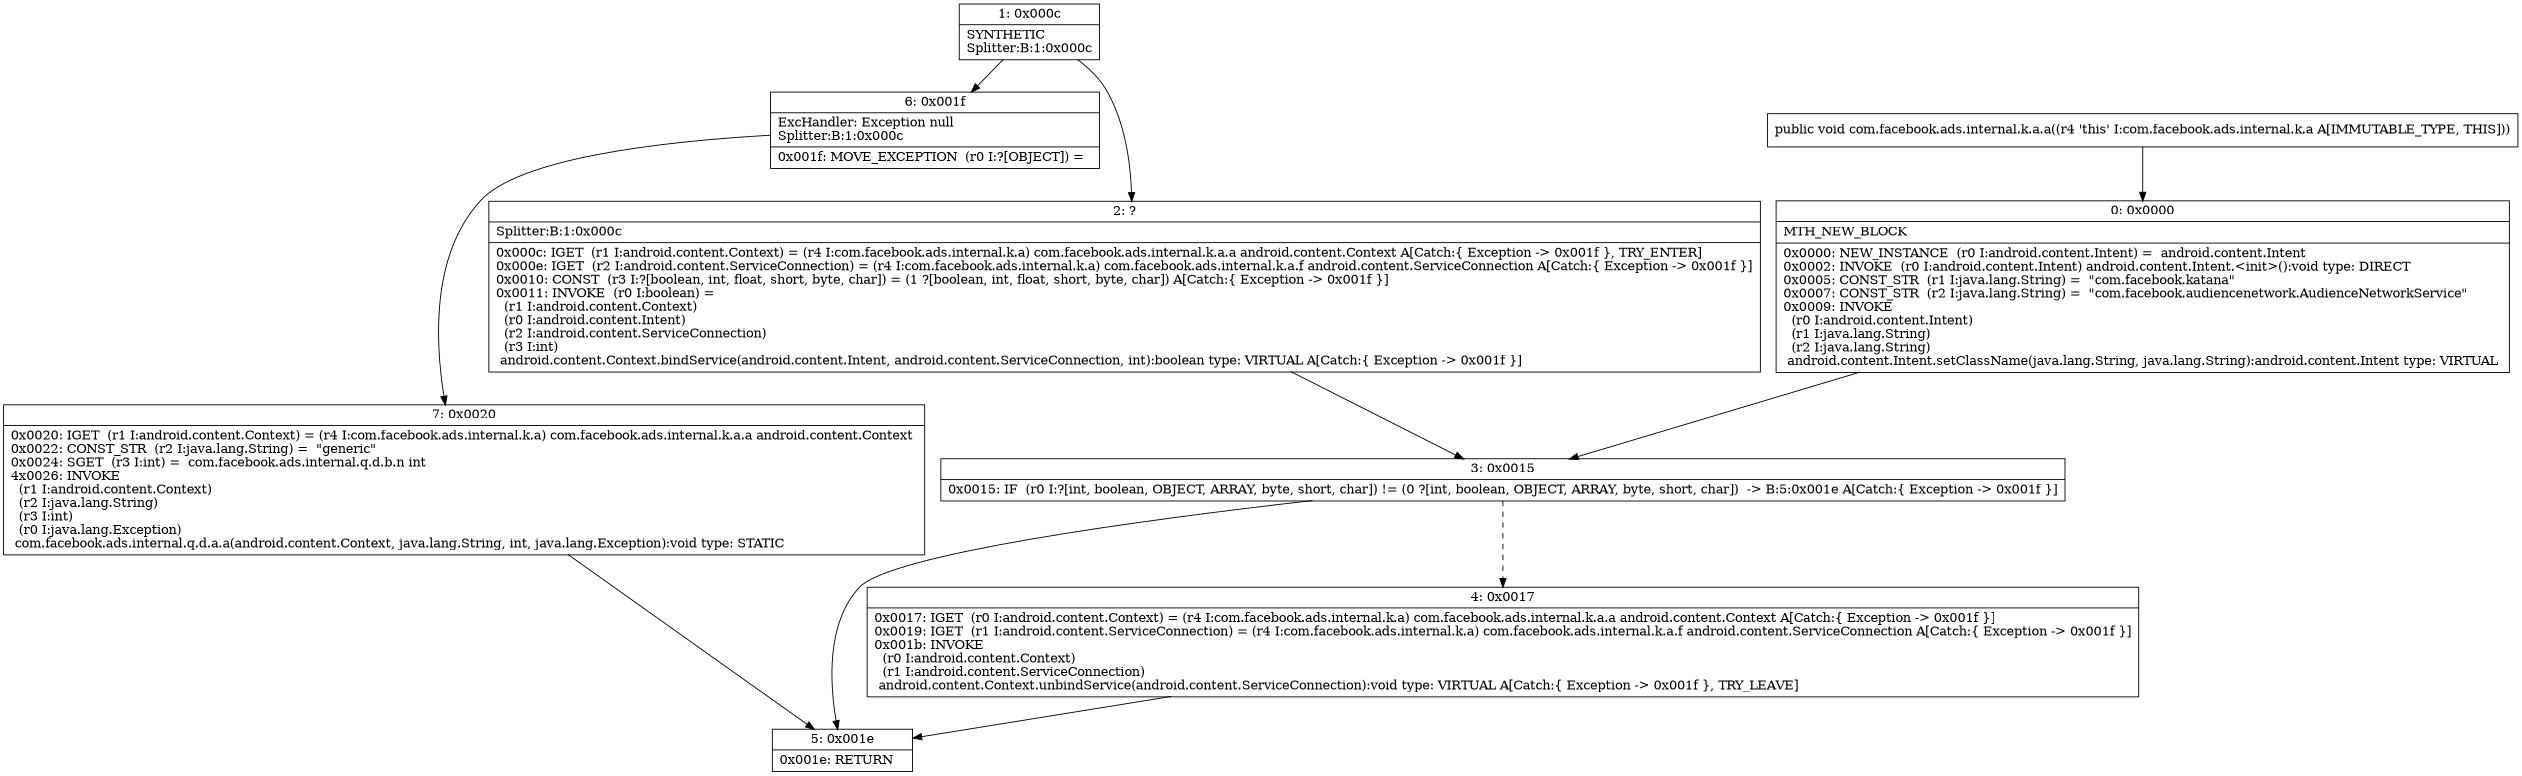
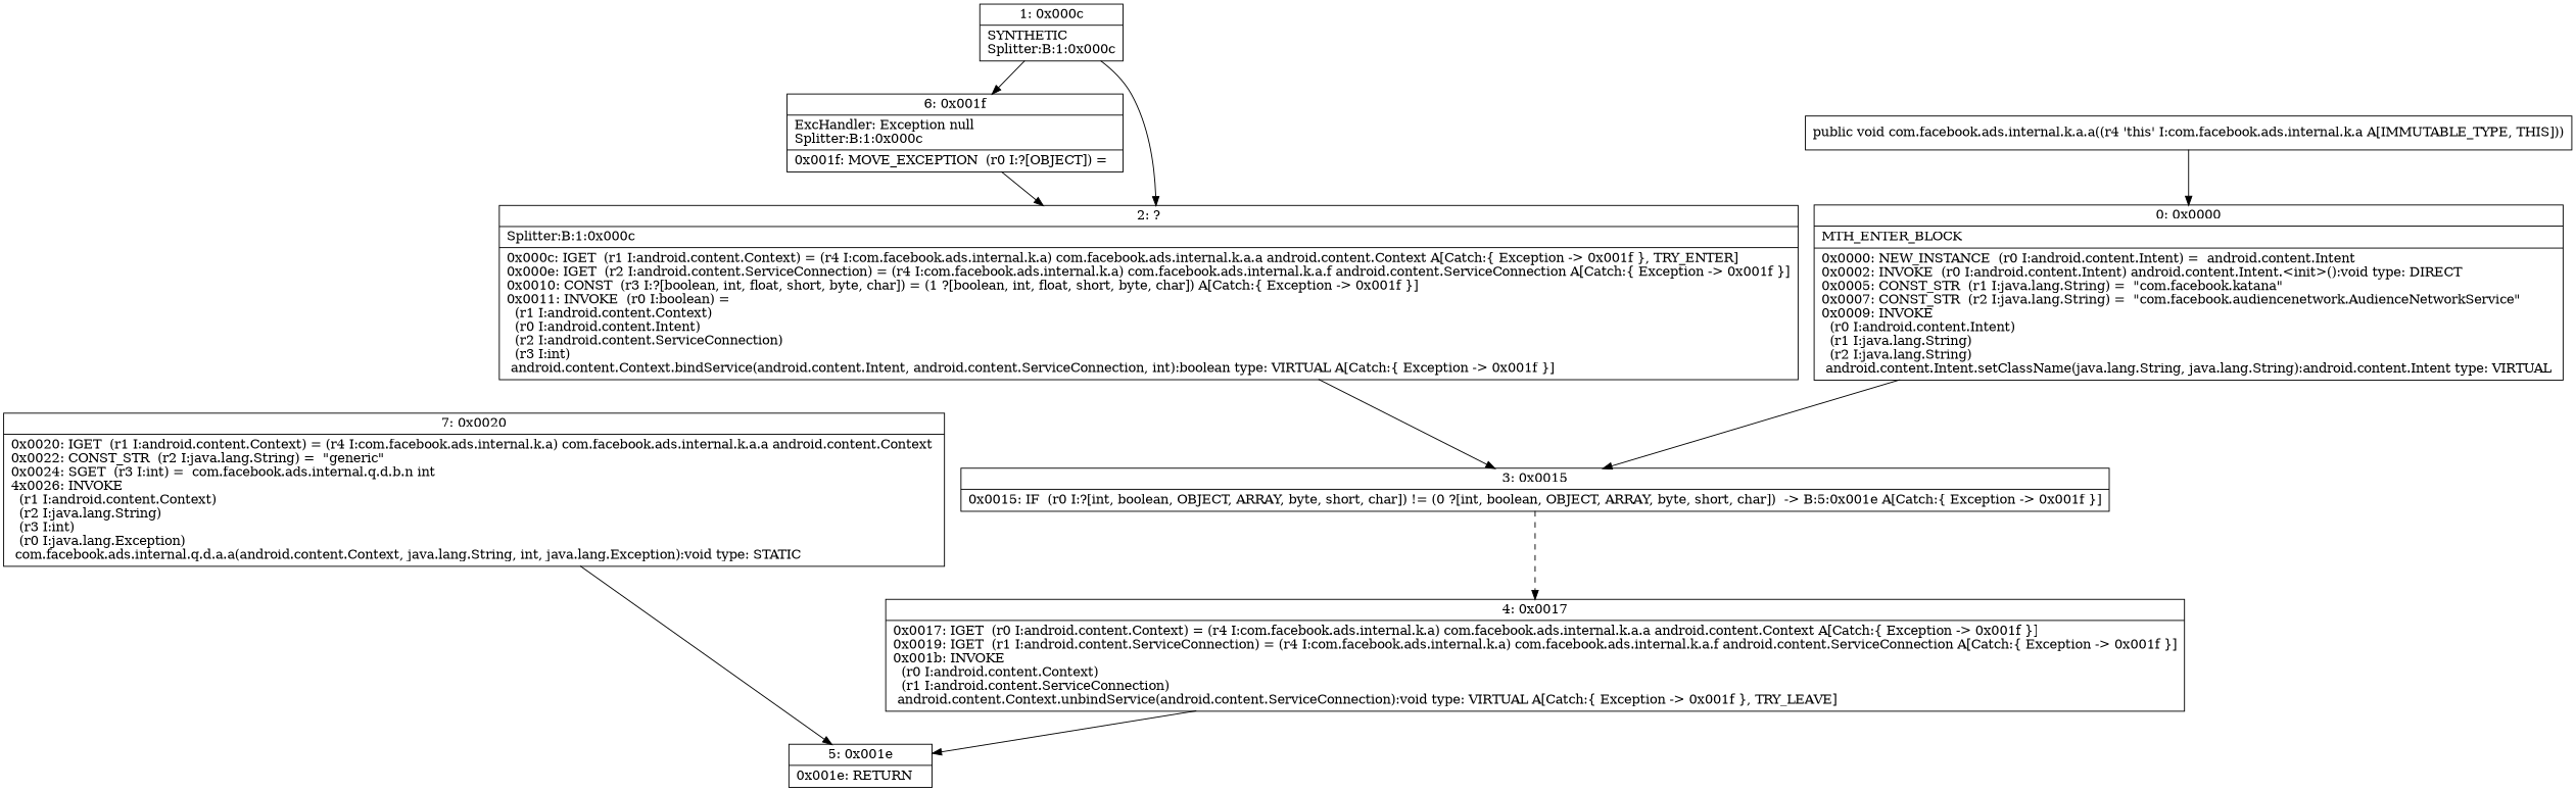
  digraph {
    node [shape=record]
-   n1 [label="{0\:\ 0x0000|MTH_NEW_BLOCK\l|0x0000: NEW_INSTANCE  (r0 I:android.content.Intent) =  android.content.Intent \l0x0002: INVOKE  (r0 I:android.content.Intent) android.content.Intent.\<init\>():void type: DIRECT \l0x0005: CONST_STR  (r1 I:java.lang.String) =  \"com.facebook.katana\" \l0x0007: CONST_STR  (r2 I:java.lang.String) =  \"com.facebook.audiencenetwork.AudienceNetworkService\" \l0x0009: INVOKE  \l  (r0 I:android.content.Intent)\l  (r1 I:java.lang.String)\l  (r2 I:java.lang.String)\l android.content.Intent.setClassName(java.lang.String, java.lang.String):android.content.Intent type: VIRTUAL \l}"]
+   n1 [label="{0\:\ 0x0000|MTH_ENTER_BLOCK\l|0x0000: NEW_INSTANCE  (r0 I:android.content.Intent) =  android.content.Intent \l0x0002: INVOKE  (r0 I:android.content.Intent) android.content.Intent.\<init\>():void type: DIRECT \l0x0005: CONST_STR  (r1 I:java.lang.String) =  \"com.facebook.katana\" \l0x0007: CONST_STR  (r2 I:java.lang.String) =  \"com.facebook.audiencenetwork.AudienceNetworkService\" \l0x0009: INVOKE  \l  (r0 I:android.content.Intent)\l  (r1 I:java.lang.String)\l  (r2 I:java.lang.String)\l android.content.Intent.setClassName(java.lang.String, java.lang.String):android.content.Intent type: VIRTUAL \l}"]
    n2 [label="{3\:\ 0x0015|0x0015: IF  (r0 I:?[int, boolean, OBJECT, ARRAY, byte, short, char]) != (0 ?[int, boolean, OBJECT, ARRAY, byte, short, char])  \-\> B:5:0x001e A[Catch:\{ Exception \-\> 0x001f \}]\l}"]
    n3 [label="{1\:\ 0x000c|SYNTHETIC\lSplitter:B:1:0x000c\l}"]
    n4 [label="{2\:\ ?|Splitter:B:1:0x000c\l|0x000c: IGET  (r1 I:android.content.Context) = (r4 I:com.facebook.ads.internal.k.a) com.facebook.ads.internal.k.a.a android.content.Context A[Catch:\{ Exception \-\> 0x001f \}, TRY_ENTER]\l0x000e: IGET  (r2 I:android.content.ServiceConnection) = (r4 I:com.facebook.ads.internal.k.a) com.facebook.ads.internal.k.a.f android.content.ServiceConnection A[Catch:\{ Exception \-\> 0x001f \}]\l0x0010: CONST  (r3 I:?[boolean, int, float, short, byte, char]) = (1 ?[boolean, int, float, short, byte, char]) A[Catch:\{ Exception \-\> 0x001f \}]\l0x0011: INVOKE  (r0 I:boolean) = \l  (r1 I:android.content.Context)\l  (r0 I:android.content.Intent)\l  (r2 I:android.content.ServiceConnection)\l  (r3 I:int)\l android.content.Context.bindService(android.content.Intent, android.content.ServiceConnection, int):boolean type: VIRTUAL A[Catch:\{ Exception \-\> 0x001f \}]\l}"]
    n5 [label="{6\:\ 0x001f|ExcHandler: Exception null\lSplitter:B:1:0x000c\l|0x001f: MOVE_EXCEPTION  (r0 I:?[OBJECT]) =  \l}"]
    n6 [label="{7\:\ 0x0020|0x0020: IGET  (r1 I:android.content.Context) = (r4 I:com.facebook.ads.internal.k.a) com.facebook.ads.internal.k.a.a android.content.Context \l0x0022: CONST_STR  (r2 I:java.lang.String) =  \"generic\" \l0x0024: SGET  (r3 I:int) =  com.facebook.ads.internal.q.d.b.n int \l4x0026: INVOKE  \l  (r1 I:android.content.Context)\l  (r2 I:java.lang.String)\l  (r3 I:int)\l  (r0 I:java.lang.Exception)\l com.facebook.ads.internal.q.d.a.a(android.content.Context, java.lang.String, int, java.lang.Exception):void type: STATIC \l}"]
    n7 [label="{4\:\ 0x0017|0x0017: IGET  (r0 I:android.content.Context) = (r4 I:com.facebook.ads.internal.k.a) com.facebook.ads.internal.k.a.a android.content.Context A[Catch:\{ Exception \-\> 0x001f \}]\l0x0019: IGET  (r1 I:android.content.ServiceConnection) = (r4 I:com.facebook.ads.internal.k.a) com.facebook.ads.internal.k.a.f android.content.ServiceConnection A[Catch:\{ Exception \-\> 0x001f \}]\l0x001b: INVOKE  \l  (r0 I:android.content.Context)\l  (r1 I:android.content.ServiceConnection)\l android.content.Context.unbindService(android.content.ServiceConnection):void type: VIRTUAL A[Catch:\{ Exception \-\> 0x001f \}, TRY_LEAVE]\l}"]
    n8 [label="{5\:\ 0x001e|0x001e: RETURN   \l}"]
    n9 [label="{public void com.facebook.ads.internal.k.a.a((r4 'this' I:com.facebook.ads.internal.k.a A[IMMUTABLE_TYPE, THIS])) }"]
    n1 -> n2
    n2 -> n7 [style=dashed]
-   n2 -> n8
    n3 -> n4
    n3 -> n5
    n4 -> n2
-   n5 -> n6
+   n5 -> n4
    n6 -> n8
    n7 -> n8
    n9 -> n1
  }
